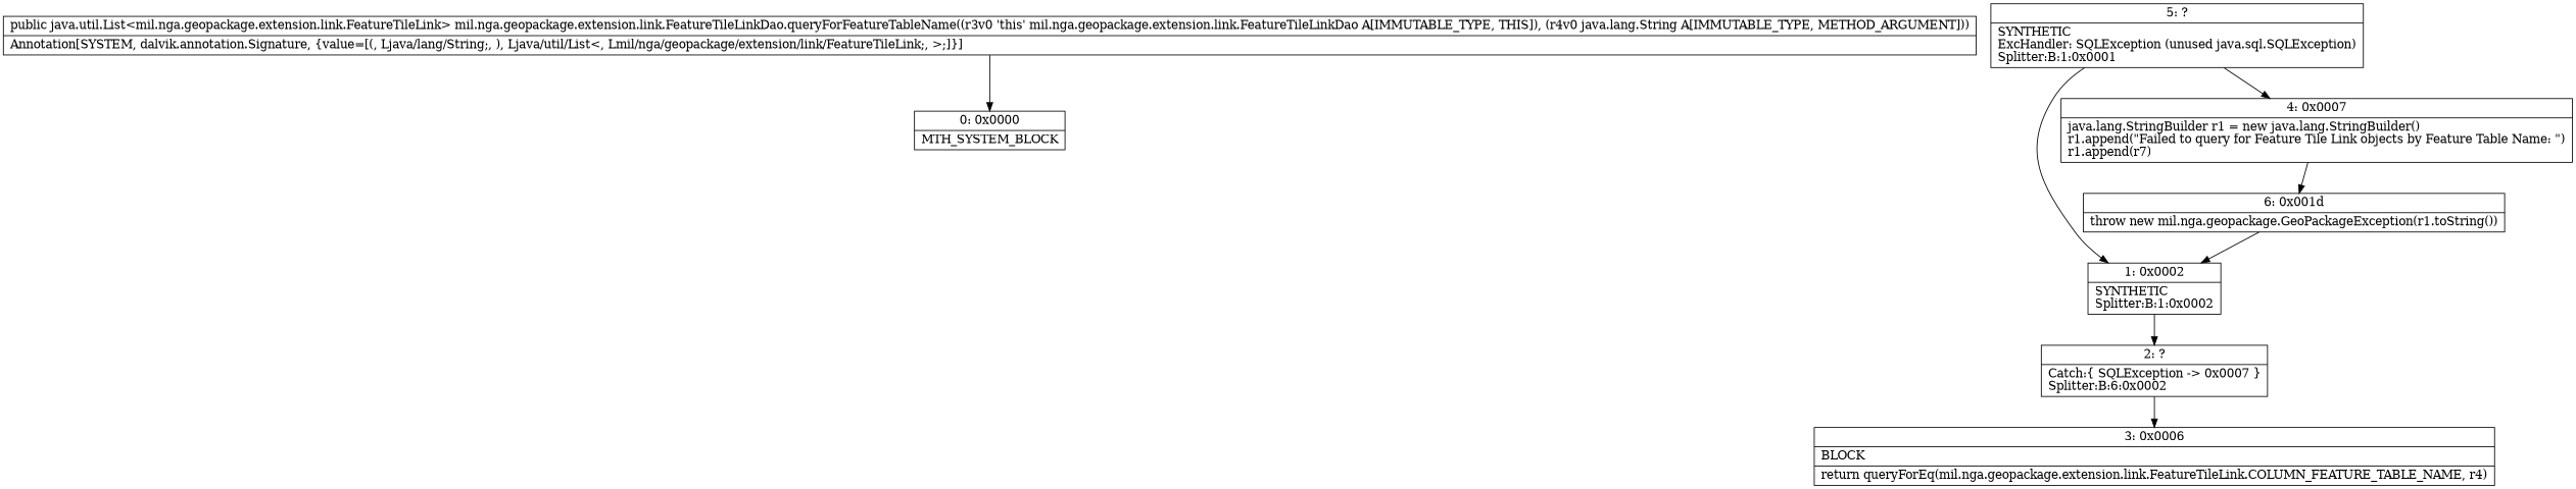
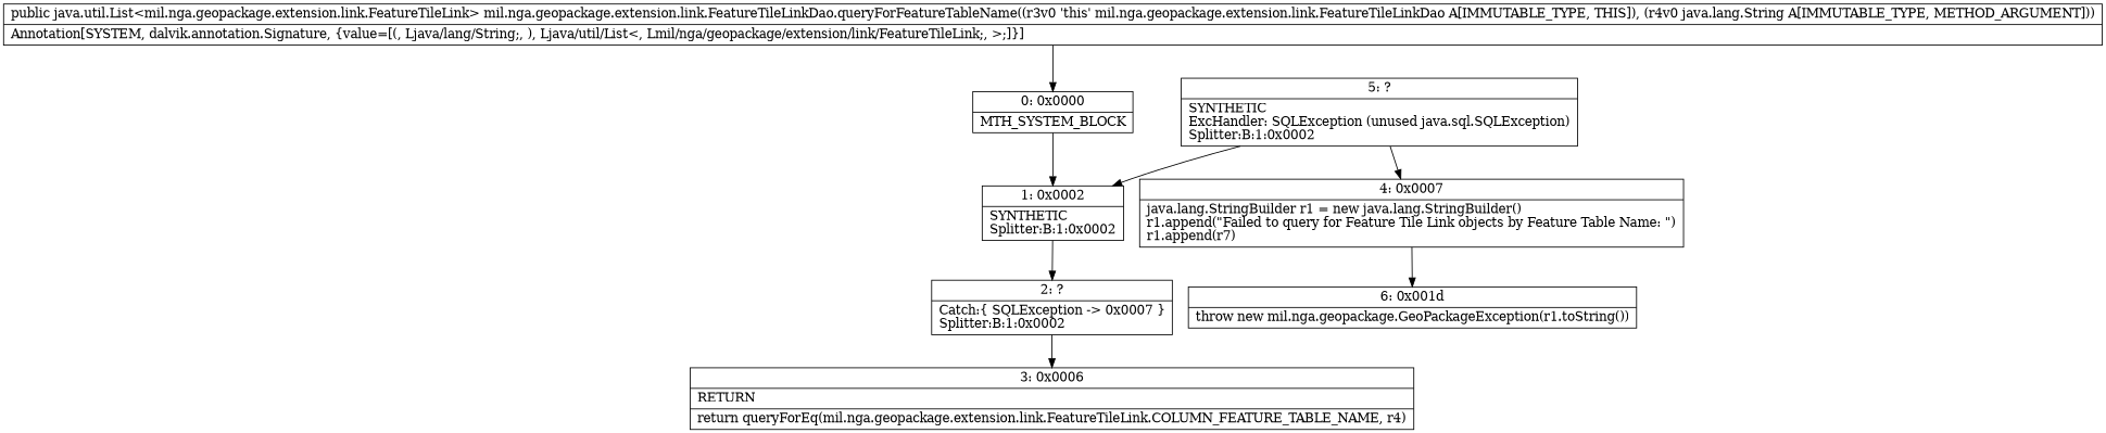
  digraph {
    node [shape=record]
    n1 [label="{0\:\ 0x0000|MTH_SYSTEM_BLOCK\l}"]
    n2 [label="{1\:\ 0x0002|SYNTHETIC\lSplitter:B:1:0x0002\l}"]
-   n3 [label="{2\:\ ?|Catch:\{ SQLException \-\> 0x0007 \}\lSplitter:B:6:0x0002\l}"]
-   n4 [label="{3\:\ 0x0006|BLOCK\l|return queryForEq(mil.nga.geopackage.extension.link.FeatureTileLink.COLUMN_FEATURE_TABLE_NAME, r4)\l}"]
-   n5 [label="{5\:\ ?|SYNTHETIC\lExcHandler: SQLException (unused java.sql.SQLException)\lSplitter:B:1:0x0001\l}"]
+   n3 [label="{2\:\ ?|Catch:\{ SQLException \-\> 0x0007 \}\lSplitter:B:1:0x0002\l}"]
+   n4 [label="{3\:\ 0x0006|RETURN\l|return queryForEq(mil.nga.geopackage.extension.link.FeatureTileLink.COLUMN_FEATURE_TABLE_NAME, r4)\l}"]
+   n5 [label="{5\:\ ?|SYNTHETIC\lExcHandler: SQLException (unused java.sql.SQLException)\lSplitter:B:1:0x0002\l}"]
    n6 [label="{4\:\ 0x0007|java.lang.StringBuilder r1 = new java.lang.StringBuilder()\lr1.append(\"Failed to query for Feature Tile Link objects by Feature Table Name: \")\lr1.append(r7)\l}"]
    n7 [label="{6\:\ 0x001d|throw new mil.nga.geopackage.GeoPackageException(r1.toString())\l}"]
    n8 [label="{public java.util.List\<mil.nga.geopackage.extension.link.FeatureTileLink\> mil.nga.geopackage.extension.link.FeatureTileLinkDao.queryForFeatureTableName((r3v0 'this' mil.nga.geopackage.extension.link.FeatureTileLinkDao A[IMMUTABLE_TYPE, THIS]), (r4v0 java.lang.String A[IMMUTABLE_TYPE, METHOD_ARGUMENT]))  | Annotation[SYSTEM, dalvik.annotation.Signature, \{value=[(, Ljava\/lang\/String;, ), Ljava\/util\/List\<, Lmil\/nga\/geopackage\/extension\/link\/FeatureTileLink;, \>;]\}]\l}"]
-   n7 -> n2
+   n1 -> n2
    n2 -> n3
    n3 -> n4
    n5 -> n2
    n5 -> n6
    n6 -> n7
    n8 -> n1
  }
